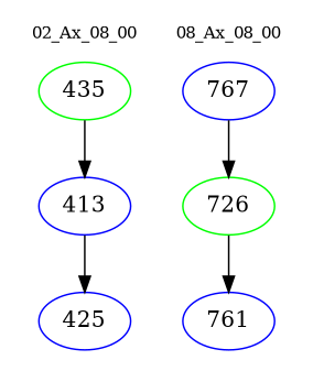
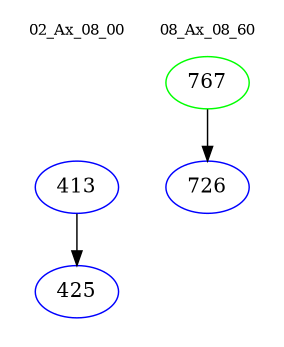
  digraph {
    node [color=green]
    edge [color=black]
-   n1 [label=435]
    n2 [color=blue label=413]
    n3 [color=blue label=425]
-   n4 [color=blue label=767]
-   n5 [label=726]
-   n6 [color=blue label=761]
+   n4 [label=767]
+   n5 [color=blue label=726]
    subgraph cluster_1 {
      color=white
      fontsize=10
      label="02_Ax_08_00"
-     n1
      n2
      n3
    }
    subgraph cluster_2 {
      color=white
      fontsize=10
-     label="08_Ax_08_00"
+     label="08_Ax_08_60"
      n4
      n5
-     n6
    }
-   n1 -> n2
    n2 -> n3
    n4 -> n5
-   n5 -> n6
  }
